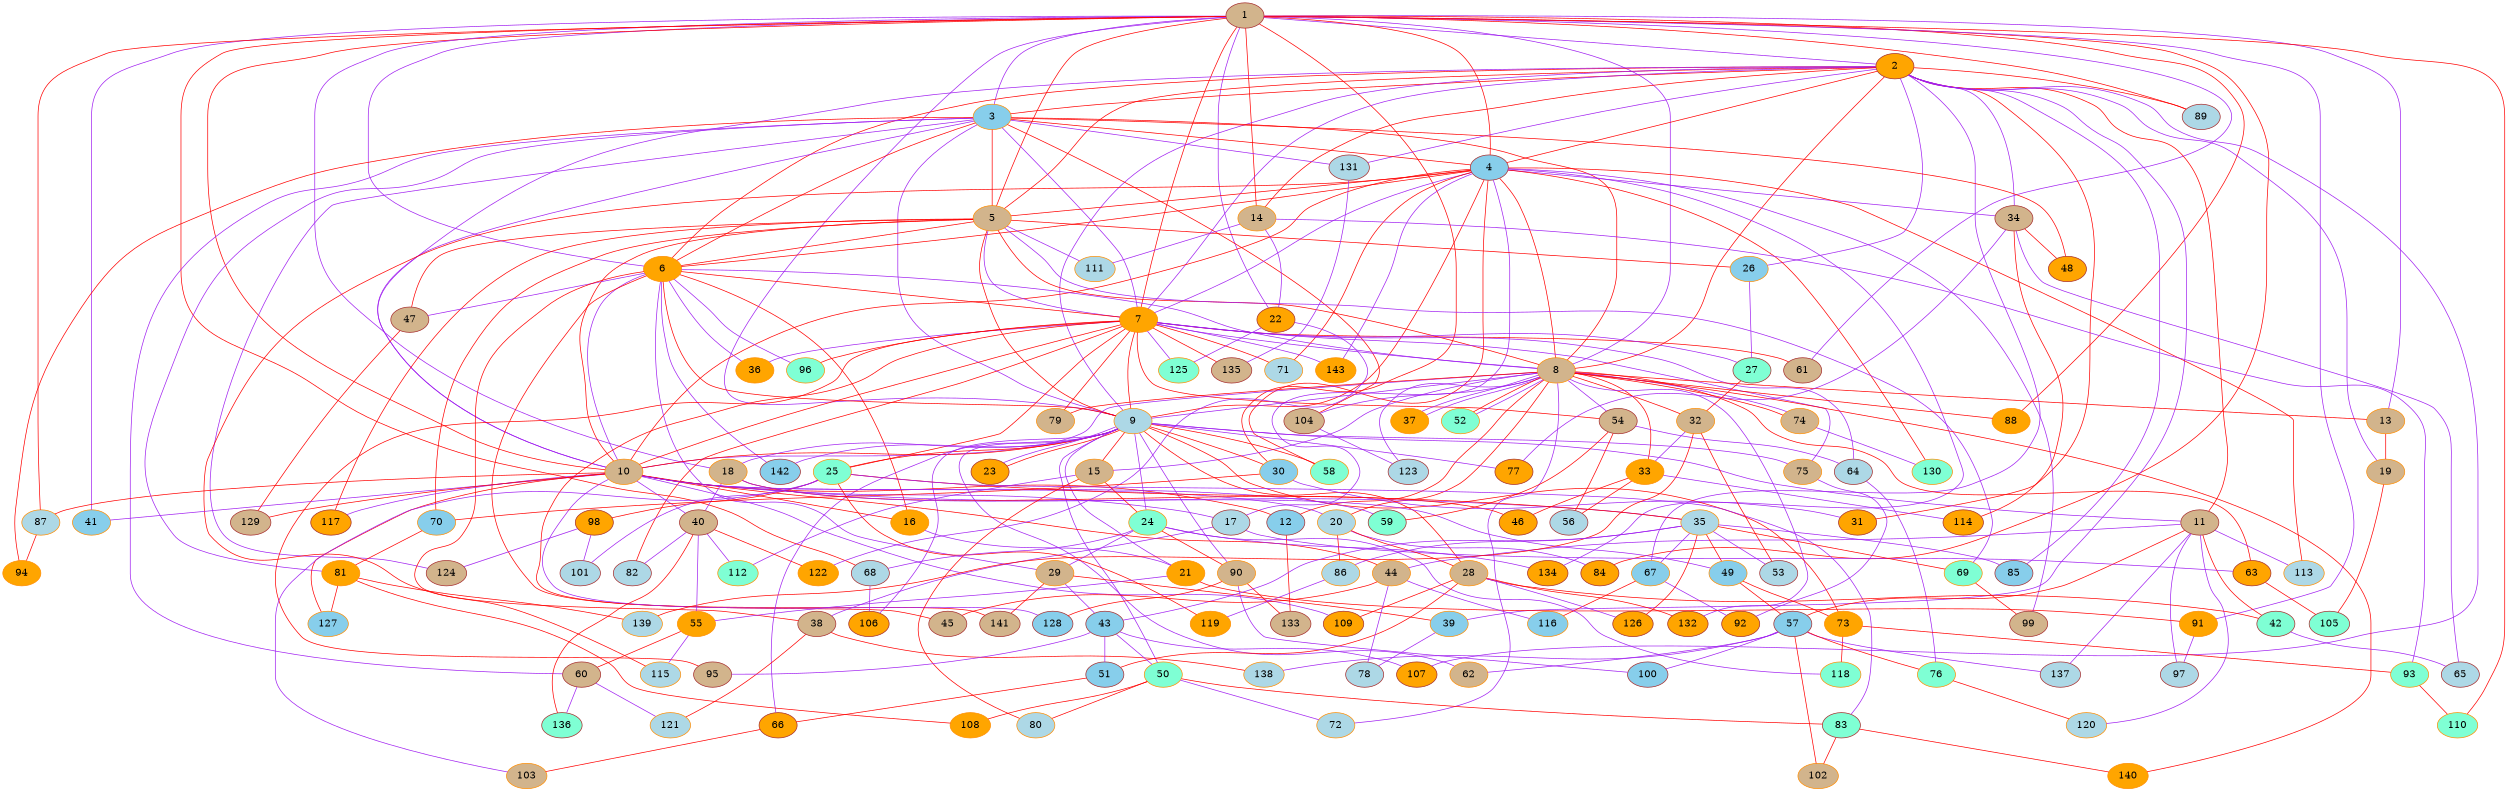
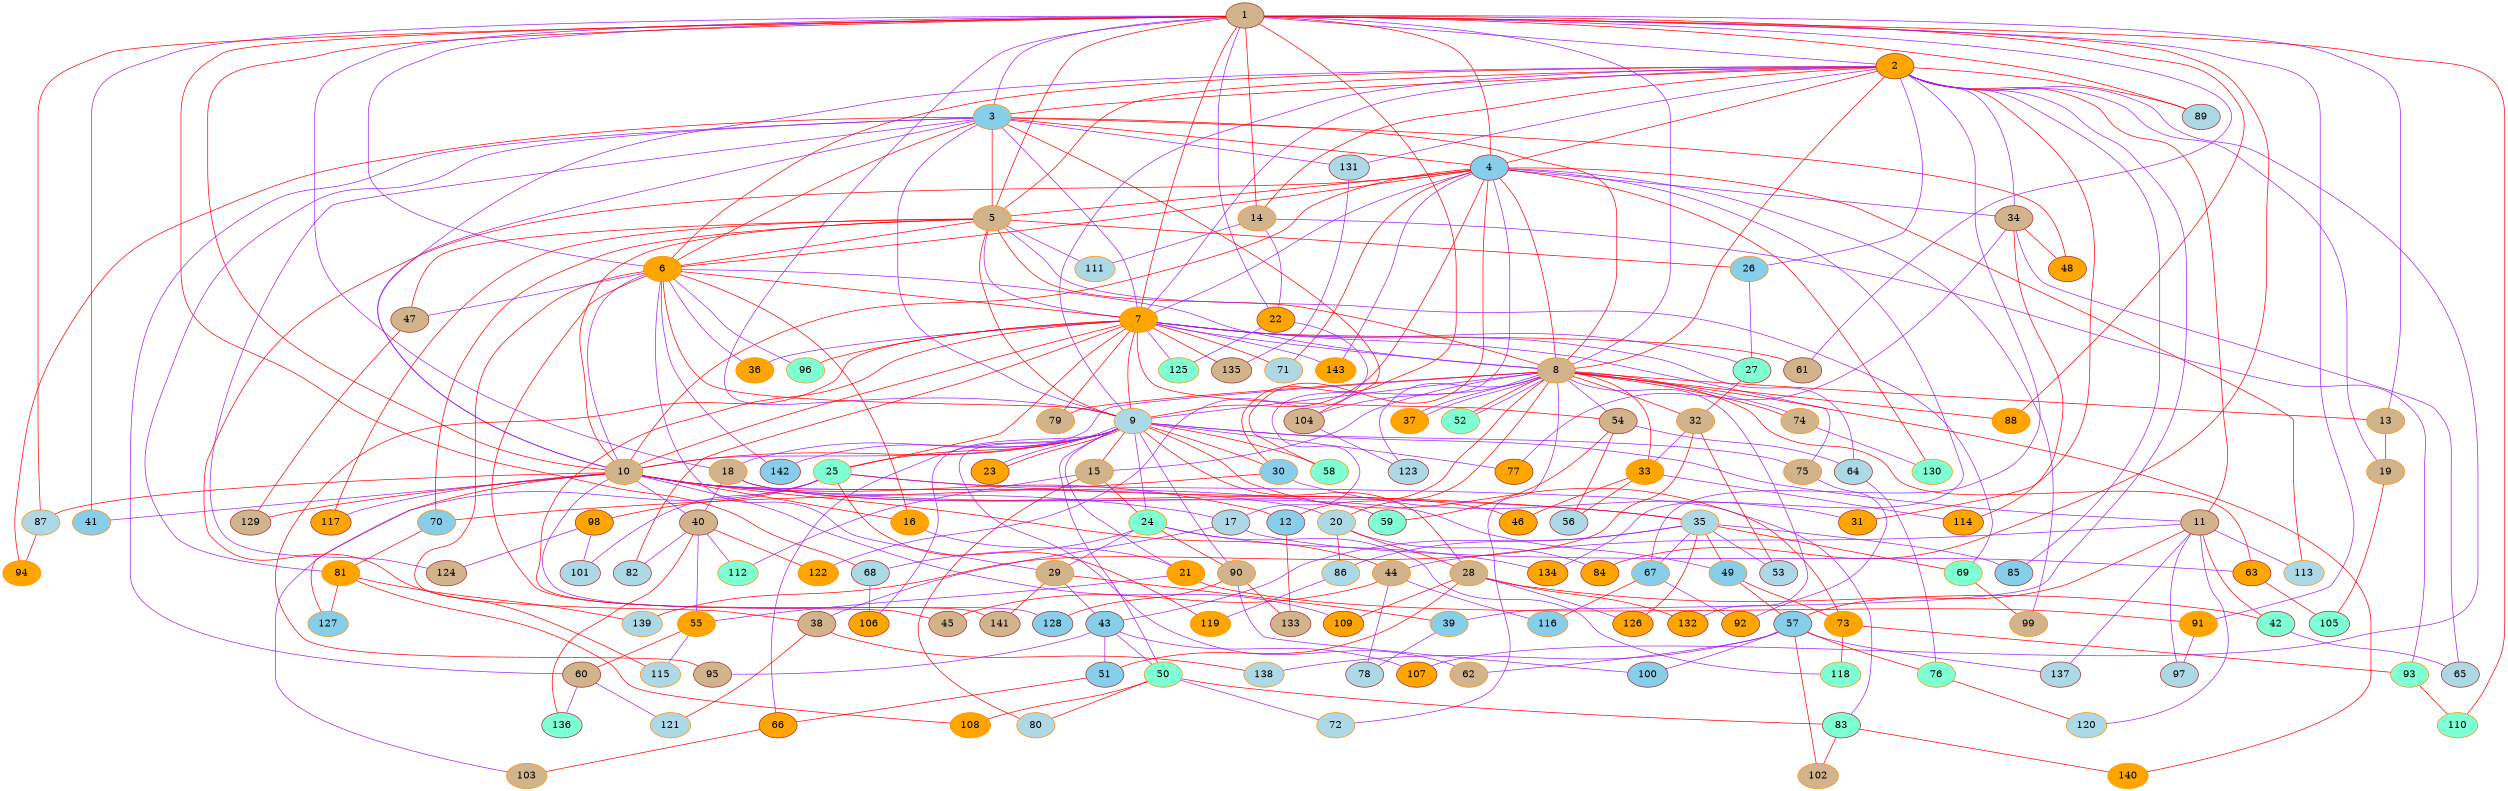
  graph {
    node [color=darkorange fillcolor=orange style=filled]
    edge [color=purple]
    1 [color=brown fillcolor=tan]
    2 [color=brown]
    3 [fillcolor=skyblue]
    4 [color=brown fillcolor=skyblue]
    5 [fillcolor=tan]
    6
    7
    8 [fillcolor=tan]
    9 [fillcolor=lightblue]
    10 [fillcolor=tan]
    13 [fillcolor=tan]
    14 [fillcolor=tan]
    18 [fillcolor=tan]
    22 [color=brown]
    30 [fillcolor=skyblue]
    41 [fillcolor=skyblue]
    61 [color=brown fillcolor=tan]
    68 [color=brown fillcolor=lightblue]
    84 [color=brown]
    87 [fillcolor=lightblue]
    88
    89 [color=brown fillcolor=lightblue]
    91
    110 [fillcolor=aquamarine]
    11 [color=brown fillcolor=tan]
    19 [fillcolor=tan]
    26 [fillcolor=skyblue]
    31 [color=brown]
    34 [color=brown fillcolor=tan]
    39 [fillcolor=skyblue]
    67 [fillcolor=skyblue]
    85 [color=brown fillcolor=skyblue]
    107 [color=brown]
    131 [color=brown fillcolor=lightblue]
    48 [color=brown]
    60 [color=brown fillcolor=tan]
    81
    94
    104 [color=brown fillcolor=tan]
    124 [color=brown fillcolor=tan]
    17 [color=brown fillcolor=lightblue]
    58 [fillcolor=aquamarine]
    71 [fillcolor=lightblue]
-   99 [color=brown fillcolor=tan]
+   99 [fillcolor=tan]
    113 [fillcolor=lightblue]
    115 [fillcolor=lightblue]
    130 [fillcolor=aquamarine]
    134 [color=brown]
    143
    47 [color=brown fillcolor=tan]
    69 [fillcolor=aquamarine]
    70 [fillcolor=skyblue]
    111 [fillcolor=lightblue]
    117 [color=brown]
    16
    29 [fillcolor=tan]
    36
    38 [color=brown fillcolor=tan]
    45 [color=brown fillcolor=tan]
    96 [fillcolor=aquamarine]
    142 [color=brown fillcolor=skyblue]
    25 [fillcolor=aquamarine]
    27 [color=brown fillcolor=aquamarine]
    54 [color=brown fillcolor=tan]
    64 [color=brown fillcolor=lightblue]
    75 [fillcolor=tan]
    79 [fillcolor=tan]
    82 [color=brown fillcolor=lightblue]
    95 [color=brown fillcolor=tan]
    125 [fillcolor=aquamarine]
    135 [color=brown fillcolor=tan]
    141 [color=brown fillcolor=tan]
    12 [color=brown fillcolor=skyblue]
    15 [fillcolor=tan]
    20 [fillcolor=lightblue]
    32 [fillcolor=tan]
    33
    37
    52 [fillcolor=aquamarine]
    63 [color=brown]
    72 [fillcolor=lightblue]
    74 [fillcolor=tan]
    123 [color=brown fillcolor=lightblue]
    132 [color=brown]
    140
    21
    23 [color=brown]
    24 [fillcolor=aquamarine]
    28 [fillcolor=tan]
    50 [fillcolor=aquamarine]
    62 [fillcolor=tan]
    66 [color=brown]
    73
    77 [color=brown]
    90 [fillcolor=tan]
    106 [color=brown]
    35 [fillcolor=lightblue]
    40 [color=brown fillcolor=tan]
    44 [fillcolor=tan]
    59 [color=brown fillcolor=aquamarine]
    109 [color=brown]
    127 [fillcolor=skyblue]
    128 [color=brown fillcolor=skyblue]
    129 [color=brown fillcolor=tan]
    93 [fillcolor=aquamarine]
    46 [color=brown]
    49 [fillcolor=skyblue]
    122
    97 [color=brown fillcolor=lightblue]
    42 [color=brown fillcolor=aquamarine]
    57 [color=brown fillcolor=skyblue]
    120 [fillcolor=lightblue]
    137 [color=brown fillcolor=lightblue]
    105 [color=brown fillcolor=aquamarine]
    114 [color=brown]
    65 [color=brown fillcolor=lightblue]
    78 [color=brown fillcolor=lightblue]
    116 [fillcolor=skyblue]
    92 [color=brown]
    121 [fillcolor=lightblue]
    136 [color=brown fillcolor=aquamarine]
    139 [fillcolor=lightblue]
    108
    43 [color=brown fillcolor=skyblue]
    138 [fillcolor=lightblue]
    98 [color=brown]
    101 [color=brown fillcolor=lightblue]
    83 [color=brown fillcolor=aquamarine]
    103 [fillcolor=tan]
    119
    56 [color=brown fillcolor=lightblue]
    76 [fillcolor=aquamarine]
    133 [color=brown fillcolor=tan]
    80 [fillcolor=lightblue]
    112 [fillcolor=aquamarine]
    86 [fillcolor=lightblue]
    53 [color=brown fillcolor=lightblue]
    55
    118 [fillcolor=aquamarine]
    51 [color=brown fillcolor=skyblue]
    126 [color=brown]
    100 [color=brown fillcolor=skyblue]
    102 [fillcolor=tan]
    1 -- 2
    1 -- 3
    1 -- 4 [color=red]
    1 -- 5 [color=red]
    1 -- 6
    1 -- 7 [color=red]
    1 -- 8
    1 -- 9
    1 -- 10 [color=red]
    1 -- 13
    1 -- 14 [color=red]
    1 -- 18
    1 -- 22
    1 -- 30 [color=red]
    1 -- 41
    1 -- 61
    1 -- 68 [color=red]
    1 -- 84 [color=red]
    1 -- 87 [color=red]
    1 -- 88 [color=red]
    1 -- 89 [color=red]
    1 -- 91
    1 -- 110 [color=red]
    2 -- 3 [color=red]
    2 -- 4 [color=red]
    2 -- 5 [color=red]
    2 -- 6 [color=red]
    2 -- 7
    2 -- 8 [color=red]
    2 -- 9
    2 -- 10
    2 -- 14 [color=red]
    2 -- 89 [color=red]
    2 -- 11 [color=red]
    2 -- 19
    2 -- 26
    2 -- 31 [color=red]
    2 -- 34
    2 -- 39
    2 -- 67
    2 -- 85
    2 -- 107
    2 -- 131
    3 -- 4 [color=red]
    3 -- 5 [color=red]
    3 -- 6 [color=red]
    3 -- 7
    3 -- 8 [color=red]
    3 -- 9
    3 -- 10
    3 -- 131
    3 -- 48 [color=red]
    3 -- 60
    3 -- 81
    3 -- 94 [color=red]
    3 -- 104 [color=red]
    3 -- 124
    4 -- 5 [color=red]
    4 -- 6 [color=red]
    4 -- 7
    4 -- 8 [color=red]
    4 -- 9 [color=red]
    4 -- 10 [color=red]
    4 -- 34
    4 -- 17
    4 -- 58 [color=red]
    4 -- 71 [color=red]
    4 -- 99
    4 -- 113 [color=red]
    4 -- 115 [color=red]
    4 -- 130 [color=red]
    4 -- 134
    4 -- 143
    5 -- 6 [color=red]
    5 -- 7
    5 -- 8 [color=red]
    5 -- 9 [color=red]
    5 -- 10 [color=red]
    5 -- 26 [color=red]
    5 -- 47 [color=red]
    5 -- 69
    5 -- 70 [color=red]
    5 -- 111
    5 -- 117 [color=red]
    6 -- 7 [color=red]
    6 -- 8
    6 -- 9 [color=red]
    6 -- 10
    6 -- 47
    6 -- 16 [color=red]
    6 -- 29
    6 -- 36
    6 -- 38 [color=red]
    6 -- 45 [color=red]
    6 -- 96
    6 -- 142
    7 -- 8
    7 -- 9 [color=red]
    7 -- 10 [color=red]
    7 -- 61 [color=red]
    7 -- 71 [color=red]
    7 -- 143
    7 -- 36
    7 -- 96 [color=red]
    7 -- 25 [color=red]
    7 -- 27
    7 -- 54 [color=red]
    7 -- 64
    7 -- 75
    7 -- 79 [color=red]
    7 -- 82 [color=red]
    7 -- 95 [color=red]
    7 -- 125
    7 -- 135 [color=red]
    7 -- 141 [color=red]
    8 -- 9
    8 -- 10
    8 -- 13 [color=red]
    8 -- 88 [color=red]
    8 -- 104
    8 -- 54
    8 -- 79 [color=red]
    8 -- 12 [color=red]
    8 -- 15
    8 -- 20 [color=red]
    8 -- 32 [color=red]
    8 -- 33 [color=red]
    8 -- 37
    8 -- 37
    8 -- 52 [color=red]
    8 -- 52
    8 -- 63 [color=red]
    8 -- 72
    8 -- 74 [color=red]
    8 -- 74
    8 -- 123
    8 -- 132
    8 -- 140 [color=red]
    9 -- 10 [color=red]
    9 -- 18
    9 -- 30 [color=red]
    9 -- 11
    9 -- 58 [color=red]
    9 -- 142
    9 -- 25 [color=red]
    9 -- 75
    9 -- 15 [color=red]
    9 -- 21
    9 -- 23
    9 -- 23 [color=red]
    9 -- 24
    9 -- 28 [color=red]
    9 -- 50
    9 -- 62
    9 -- 66
    9 -- 73 [color=red]
    9 -- 77
    9 -- 90
    9 -- 106
    10 -- 41
    10 -- 87 [color=red]
    10 -- 17
    10 -- 117
    10 -- 16 [color=red]
    10 -- 12 [color=red]
    10 -- 20
    10 -- 35
    10 -- 40
    10 -- 44 [color=red]
    10 -- 59
    10 -- 109
    10 -- 127 [color=red]
    10 -- 128
    10 -- 129 [color=red]
    13 -- 19 [color=red]
    14 -- 22
    14 -- 111
    14 -- 93
    18 -- 40
    18 -- 46 [color=red]
    18 -- 49
    22 -- 125
    22 -- 122
    30 -- 31
    30 -- 70 [color=red]
    68 -- 106
    87 -- 94 [color=red]
    91 -- 97
    11 -- 113
    11 -- 44
    11 -- 97
    11 -- 42 [color=red]
    11 -- 57 [color=red]
    11 -- 120
    11 -- 137
    19 -- 105 [color=red]
    26 -- 27
    34 -- 48 [color=red]
    34 -- 77
    34 -- 114 [color=red]
    34 -- 65
    39 -- 78
    67 -- 116 [color=red]
    67 -- 92
    131 -- 135
    60 -- 121
    60 -- 136
    81 -- 127 [color=red]
    81 -- 139 [color=red]
    81 -- 108 [color=red]
    104 -- 123
    17 -- 38
    17 -- 63
    47 -- 129 [color=red]
    69 -- 99 [color=red]
    70 -- 81 [color=red]
    16 -- 21
    29 -- 39 [color=red]
    29 -- 141 [color=red]
    29 -- 43
    38 -- 121 [color=red]
    38 -- 138 [color=red]
    25 -- 35 [color=red]
    25 -- 98 [color=red]
    25 -- 101
    25 -- 83
    25 -- 103
    25 -- 119 [color=red]
    27 -- 32 [color=red]
    54 -- 64
    54 -- 59 [color=red]
    54 -- 56 [color=red]
    64 -- 76
    75 -- 92
    12 -- 133 [color=red]
    15 -- 24 [color=red]
    15 -- 80 [color=red]
    15 -- 112
    20 -- 84
    20 -- 28 [color=red]
    20 -- 86 [color=red]
    32 -- 33
    32 -- 139 [color=red]
    32 -- 53 [color=red]
    33 -- 46 [color=red]
    33 -- 114
    33 -- 56 [color=red]
    63 -- 105 [color=red]
    74 -- 130
    21 -- 91 [color=red]
    21 -- 55
    24 -- 68
    24 -- 134
    24 -- 29
    24 -- 90 [color=red]
    24 -- 118
    28 -- 132 [color=red]
    28 -- 109 [color=red]
    28 -- 42 [color=red]
    28 -- 51 [color=red]
    28 -- 126
    50 -- 72
    50 -- 108 [color=red]
    50 -- 83 [color=red]
    50 -- 80 [color=red]
    66 -- 103 [color=red]
    73 -- 93 [color=red]
    73 -- 118 [color=red]
    90 -- 128 [color=red]
    90 -- 133 [color=red]
    90 -- 100
    35 -- 67
    35 -- 85
    35 -- 69 [color=red]
    35 -- 49 [color=red]
    35 -- 43
    35 -- 86
    35 -- 53
    35 -- 126 [color=red]
    40 -- 82
    40 -- 122 [color=red]
    40 -- 136 [color=red]
    40 -- 112
    40 -- 55
    44 -- 45 [color=red]
    44 -- 78
    44 -- 116
    93 -- 110 [color=red]
    49 -- 73 [color=red]
    49 -- 57 [color=red]
    42 -- 65
    57 -- 62
    57 -- 137
    57 -- 138
    57 -- 76 [color=red]
    57 -- 100
    57 -- 102 [color=red]
    43 -- 107
    43 -- 95
    43 -- 50
    43 -- 51
    98 -- 124
    98 -- 101
    83 -- 140 [color=red]
    83 -- 102 [color=red]
    76 -- 120 [color=red]
    86 -- 119
    55 -- 60 [color=red]
    55 -- 115
    51 -- 66 [color=red]
  }
